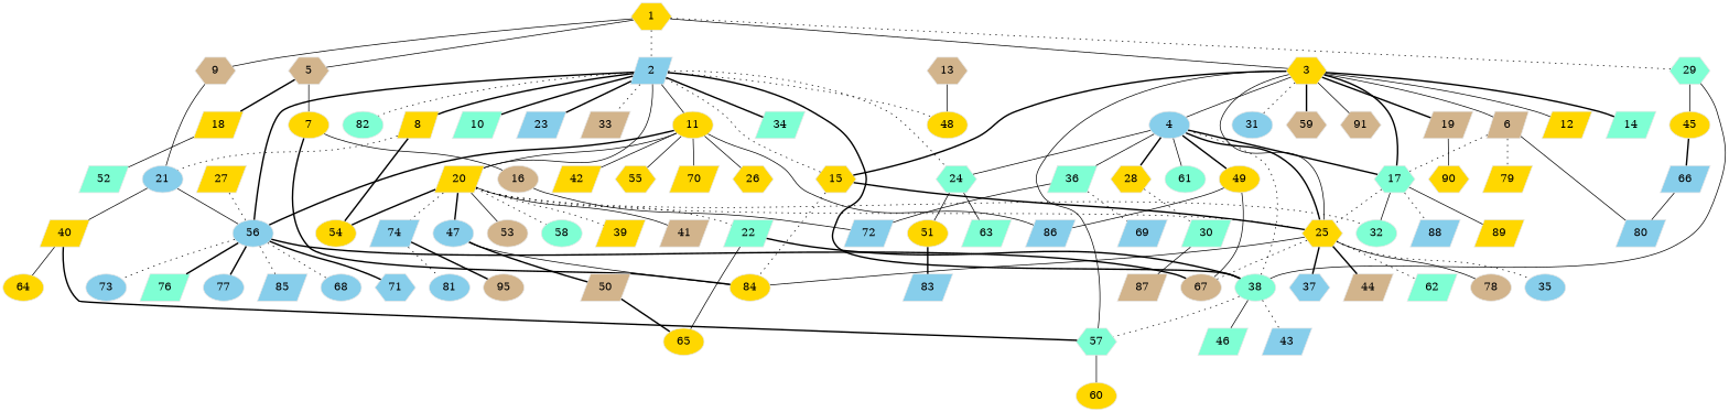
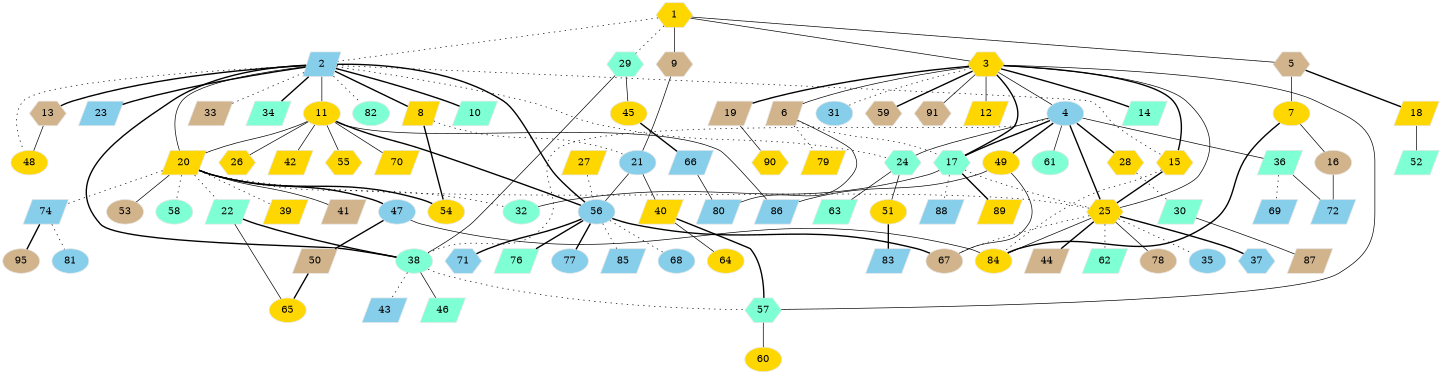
  graph {
    node [color=gray90 fillcolor=gold shape=parallelogram style=filled]
    edge [style=solid]
    1 [shape=hexagon]
    2 [fillcolor=skyblue]
    3 [shape=hexagon]
    5 [fillcolor=tan shape=hexagon]
    9 [fillcolor=tan shape=hexagon]
    29 [fillcolor=aquamarine shape=hexagon]
    8
    10 [fillcolor=aquamarine]
    11 [shape=ellipse]
    13 [fillcolor=tan shape=hexagon]
    15 [shape=hexagon]
    20
    23 [fillcolor=skyblue]
    24 [fillcolor=aquamarine shape=hexagon]
    33 [fillcolor=tan]
    34 [fillcolor=aquamarine]
    38 [fillcolor=aquamarine shape=ellipse]
    48 [shape=ellipse]
    56 [fillcolor=skyblue shape=ellipse]
    82 [fillcolor=aquamarine shape=ellipse]
    4 [fillcolor=skyblue shape=ellipse]
    6 [fillcolor=tan]
    12
    14 [fillcolor=aquamarine]
    17 [fillcolor=aquamarine shape=hexagon]
    19 [fillcolor=tan]
    25 [shape=hexagon]
    31 [fillcolor=skyblue shape=ellipse]
    57 [fillcolor=aquamarine shape=hexagon]
    59 [fillcolor=tan shape=hexagon]
    91 [fillcolor=tan shape=hexagon]
    7 [shape=ellipse]
    18
    21 [fillcolor=skyblue shape=ellipse]
    45 [shape=ellipse]
    54 [shape=ellipse]
    26 [shape=hexagon]
    42
    55 [shape=hexagon]
    70
    86 [fillcolor=skyblue]
    84 [shape=ellipse]
    32 [fillcolor=aquamarine shape=ellipse]
    22 [fillcolor=aquamarine]
    39
    41 [fillcolor=tan]
    47 [fillcolor=skyblue shape=ellipse]
    53 [fillcolor=tan shape=ellipse]
    58 [fillcolor=aquamarine shape=ellipse]
    74 [fillcolor=skyblue]
    51 [shape=ellipse]
    63 [fillcolor=aquamarine]
    43 [fillcolor=skyblue]
    46 [fillcolor=aquamarine]
    67 [fillcolor=tan shape=ellipse]
    68 [fillcolor=skyblue shape=ellipse]
    71 [fillcolor=skyblue shape=hexagon]
-   73 [fillcolor=skyblue shape=ellipse]
    76 [fillcolor=aquamarine]
    77 [fillcolor=skyblue shape=ellipse]
    85 [fillcolor=skyblue]
    28 [shape=hexagon]
    36 [fillcolor=aquamarine]
    49 [shape=ellipse]
    61 [fillcolor=aquamarine shape=ellipse]
    79
    80 [fillcolor=skyblue]
    88 [fillcolor=skyblue]
    89
    90 [shape=hexagon]
    35 [fillcolor=skyblue shape=ellipse]
    37 [fillcolor=skyblue shape=hexagon]
    44 [fillcolor=tan]
    62 [fillcolor=aquamarine]
    78 [fillcolor=tan shape=ellipse]
    60 [shape=ellipse]
    30 [fillcolor=aquamarine]
    72 [fillcolor=skyblue]
    69 [fillcolor=skyblue]
    16 [fillcolor=tan shape=ellipse]
    52 [fillcolor=aquamarine]
    27
    40
    65 [shape=ellipse]
    50 [fillcolor=tan]
    n86 [fillcolor=tan label=95 shape=ellipse]
    81 [fillcolor=skyblue shape=ellipse]
    64 [shape=ellipse]
    83 [fillcolor=skyblue]
    87 [fillcolor=tan]
    66 [fillcolor=skyblue]
    1 -- 2 [style=dotted]
    1 -- 3
    1 -- 5
    1 -- 9
    1 -- 29 [style=dotted]
    2 -- 8 [style=bold]
    2 -- 10 [style=bold]
    2 -- 11
+   2 -- 13 [style=bold]
    2 -- 15 [style=dotted]
    2 -- 20
    2 -- 23 [style=bold]
    2 -- 24 [style=dotted]
    2 -- 33 [style=dotted]
    2 -- 34 [style=bold]
    2 -- 38 [style=bold]
    2 -- 48 [style=dotted]
    2 -- 56 [style=bold]
    2 -- 82 [style=dotted]
    3 -- 15 [style=bold]
    3 -- 4
    3 -- 6
    3 -- 12
    3 -- 14 [style=bold]
    3 -- 17 [style=bold]
    3 -- 19 [style=bold]
    3 -- 25
    3 -- 31 [style=dotted]
    3 -- 57
    3 -- 59 [style=bold]
    3 -- 91
    5 -- 7
    5 -- 18 [style=bold]
    9 -- 21
    29 -- 38
    29 -- 45
    8 -- 21 [style=dotted]
    8 -- 54 [style=bold]
    11 -- 20
    11 -- 56 [style=bold]
    11 -- 26
    11 -- 42
    11 -- 55
    11 -- 70
    11 -- 86
    13 -- 48
    15 -- 25 [style=bold]
    15 -- 84 [style=dotted]
    20 -- 25 [style=dotted]
    20 -- 54 [style=bold]
    20 -- 32 [style=dotted]
    20 -- 22 [style=dotted]
    20 -- 39 [style=dotted]
    20 -- 41
    20 -- 47 [style=bold]
    20 -- 53
    20 -- 58 [style=dotted]
    20 -- 74 [style=dotted]
    24 -- 51
    24 -- 63
    38 -- 57 [style=dotted]
    38 -- 43 [style=dotted]
    38 -- 46
    56 -- 67 [style=bold]
    56 -- 68 [style=dotted]
    56 -- 71 [style=bold]
-   56 -- 73 [style=dotted]
    56 -- 76 [style=bold]
    56 -- 77 [style=bold]
    56 -- 85 [style=dotted]
    4 -- 24
    4 -- 38 [style=dotted]
    4 -- 17 [style=bold]
    4 -- 25 [style=bold]
    4 -- 28 [style=bold]
    4 -- 36
    4 -- 49 [style=bold]
    4 -- 61
    6 -- 17 [style=dotted]
    6 -- 79 [style=dotted]
    6 -- 80
    17 -- 25 [style=dotted]
    17 -- 32
    17 -- 88 [style=dotted]
-   17 -- 89
+   17 -- 89 [style=bold]
    19 -- 90
    25 -- 84
    25 -- 67 [style=dotted]
    25 -- 35 [style=dotted]
    25 -- 37 [style=bold]
    25 -- 44 [style=bold]
    25 -- 62 [style=dotted]
    25 -- 78
    57 -- 60
    7 -- 84 [style=bold]
    7 -- 16
    18 -- 52
    21 -- 56
    21 -- 40
    45 -- 66 [style=bold]
    22 -- 38 [style=bold]
    22 -- 65
    47 -- 84
    47 -- 50 [style=bold]
    74 -- n86 [style=bold]
    74 -- 81 [style=dotted]
    51 -- 83 [style=bold]
    28 -- 30 [style=dotted]
    36 -- 72
    36 -- 69 [style=dotted]
    49 -- 86
    49 -- 67
    30 -- 87
    16 -- 72
    27 -- 56 [style=dotted]
    40 -- 57 [style=bold]
    40 -- 64
    50 -- 65 [style=bold]
    66 -- 80
  }
